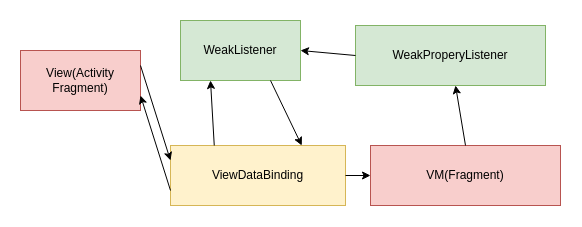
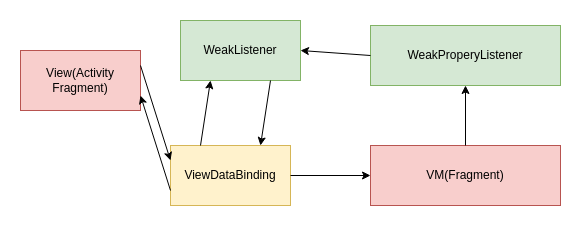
  <mxCell id="0" />
  <mxCell id="1" parent="0" />
  <mxCell id="2" value="&lt;span&gt;&lt;font color=&quot;#000000&quot;&gt;WeakListener&lt;/font&gt;&lt;/span&gt;" style="rounded=0;whiteSpace=wrap;html=1;fillColor=#d5e8d4;strokeColor=#82b366;" parent="1" vertex="1"><mxGeometry x="180" y="20" width="120" height="60" as="geometry" /></mxCell>
- <mxCell id="3" value="&lt;font color=&quot;#000000&quot;&gt;ViewDataBinding&lt;/font&gt;" style="rounded=0;whiteSpace=wrap;html=1;fillColor=#fff2cc;strokeColor=#d6b656;" parent="1" vertex="1"><mxGeometry x="170" y="145" width="175" height="60" as="geometry" /></mxCell>
+ <mxCell id="3" value="&lt;font color=&quot;#000000&quot;&gt;ViewDataBinding&lt;/font&gt;" style="rounded=0;whiteSpace=wrap;html=1;fillColor=#fff2cc;strokeColor=#d6b656;" parent="1" vertex="1"><mxGeometry x="170" y="145" width="120" height="60" as="geometry" /></mxCell>
  <mxCell id="4" value="&lt;font color=&quot;#000000&quot;&gt;VM(Fragment)&lt;/font&gt;" style="rounded=0;whiteSpace=wrap;html=1;fillColor=#f8cecc;strokeColor=#b85450;" parent="1" vertex="1"><mxGeometry x="370" y="145" width="190" height="60" as="geometry" /></mxCell>
- <mxCell id="5" value="&lt;font color=&quot;#000000&quot;&gt;WeakProperyListener&lt;/font&gt;" style="rounded=0;whiteSpace=wrap;html=1;fillColor=#d5e8d4;strokeColor=#82b366;" parent="1" vertex="1"><mxGeometry x="355" y="25" width="190" height="60" as="geometry" /></mxCell>
+ <mxCell id="5" value="&lt;font color=&quot;#000000&quot;&gt;WeakProperyListener&lt;/font&gt;" style="rounded=0;whiteSpace=wrap;html=1;fillColor=#d5e8d4;strokeColor=#82b366;" parent="1" vertex="1"><mxGeometry x="370" y="25" width="190" height="60" as="geometry" /></mxCell>
  <mxCell id="6" value="&lt;font color=&quot;#000000&quot;&gt;View(Activity&lt;br&gt;Fragment)&lt;/font&gt;" style="rounded=0;whiteSpace=wrap;html=1;fillColor=#f8cecc;strokeColor=#b85450;" parent="1" vertex="1"><mxGeometry x="20" y="50" width="120" height="60" as="geometry" /></mxCell>
  <mxCell id="7" value="" style="endArrow=classic;html=1;exitX=1;exitY=0.25;exitDx=0;exitDy=0;entryX=0;entryY=0.25;entryDx=0;entryDy=0;" parent="1" source="6" target="3" edge="1"><mxGeometry width="50" height="50" relative="1" as="geometry"><mxPoint x="280" y="245" as="sourcePoint" /><mxPoint x="330" y="195" as="targetPoint" /></mxGeometry></mxCell>
  <mxCell id="8" value="" style="endArrow=classic;html=1;entryX=1;entryY=0.75;entryDx=0;entryDy=0;exitX=0;exitY=0.75;exitDx=0;exitDy=0;" parent="1" source="3" target="6" edge="1"><mxGeometry width="50" height="50" relative="1" as="geometry"><mxPoint x="280" y="245" as="sourcePoint" /><mxPoint x="330" y="195" as="targetPoint" /></mxGeometry></mxCell>
  <mxCell id="9" value="" style="endArrow=classic;html=1;exitX=0.25;exitY=0;exitDx=0;exitDy=0;entryX=0.25;entryY=1;entryDx=0;entryDy=0;" parent="1" source="3" target="2" edge="1"><mxGeometry width="50" height="50" relative="1" as="geometry"><mxPoint x="280" y="245" as="sourcePoint" /><mxPoint x="330" y="195" as="targetPoint" /></mxGeometry></mxCell>
  <mxCell id="10" value="" style="endArrow=classic;html=1;exitX=0.75;exitY=1;exitDx=0;exitDy=0;entryX=0.75;entryY=0;entryDx=0;entryDy=0;" parent="1" source="2" target="3" edge="1"><mxGeometry width="50" height="50" relative="1" as="geometry"><mxPoint x="241" y="95" as="sourcePoint" /><mxPoint x="330" y="195" as="targetPoint" /></mxGeometry></mxCell>
  <mxCell id="11" value="" style="endArrow=classic;html=1;entryX=0;entryY=0.5;entryDx=0;entryDy=0;exitX=1;exitY=0.5;exitDx=0;exitDy=0;" parent="1" source="3" target="4" edge="1"><mxGeometry width="50" height="50" relative="1" as="geometry"><mxPoint x="280" y="245" as="sourcePoint" /><mxPoint x="330" y="195" as="targetPoint" /></mxGeometry></mxCell>
  <mxCell id="12" value="" style="endArrow=classic;html=1;exitX=0.5;exitY=0;exitDx=0;exitDy=0;" parent="1" source="4" target="5" edge="1"><mxGeometry width="50" height="50" relative="1" as="geometry"><mxPoint x="430" y="135" as="sourcePoint" /><mxPoint x="330" y="195" as="targetPoint" /></mxGeometry></mxCell>
  <mxCell id="13" value="" style="endArrow=classic;html=1;exitX=0;exitY=0.5;exitDx=0;exitDy=0;entryX=1;entryY=0.5;entryDx=0;entryDy=0;" parent="1" source="5" target="2" edge="1"><mxGeometry width="50" height="50" relative="1" as="geometry"><mxPoint x="280" y="245" as="sourcePoint" /><mxPoint x="330" y="195" as="targetPoint" /></mxGeometry></mxCell>
